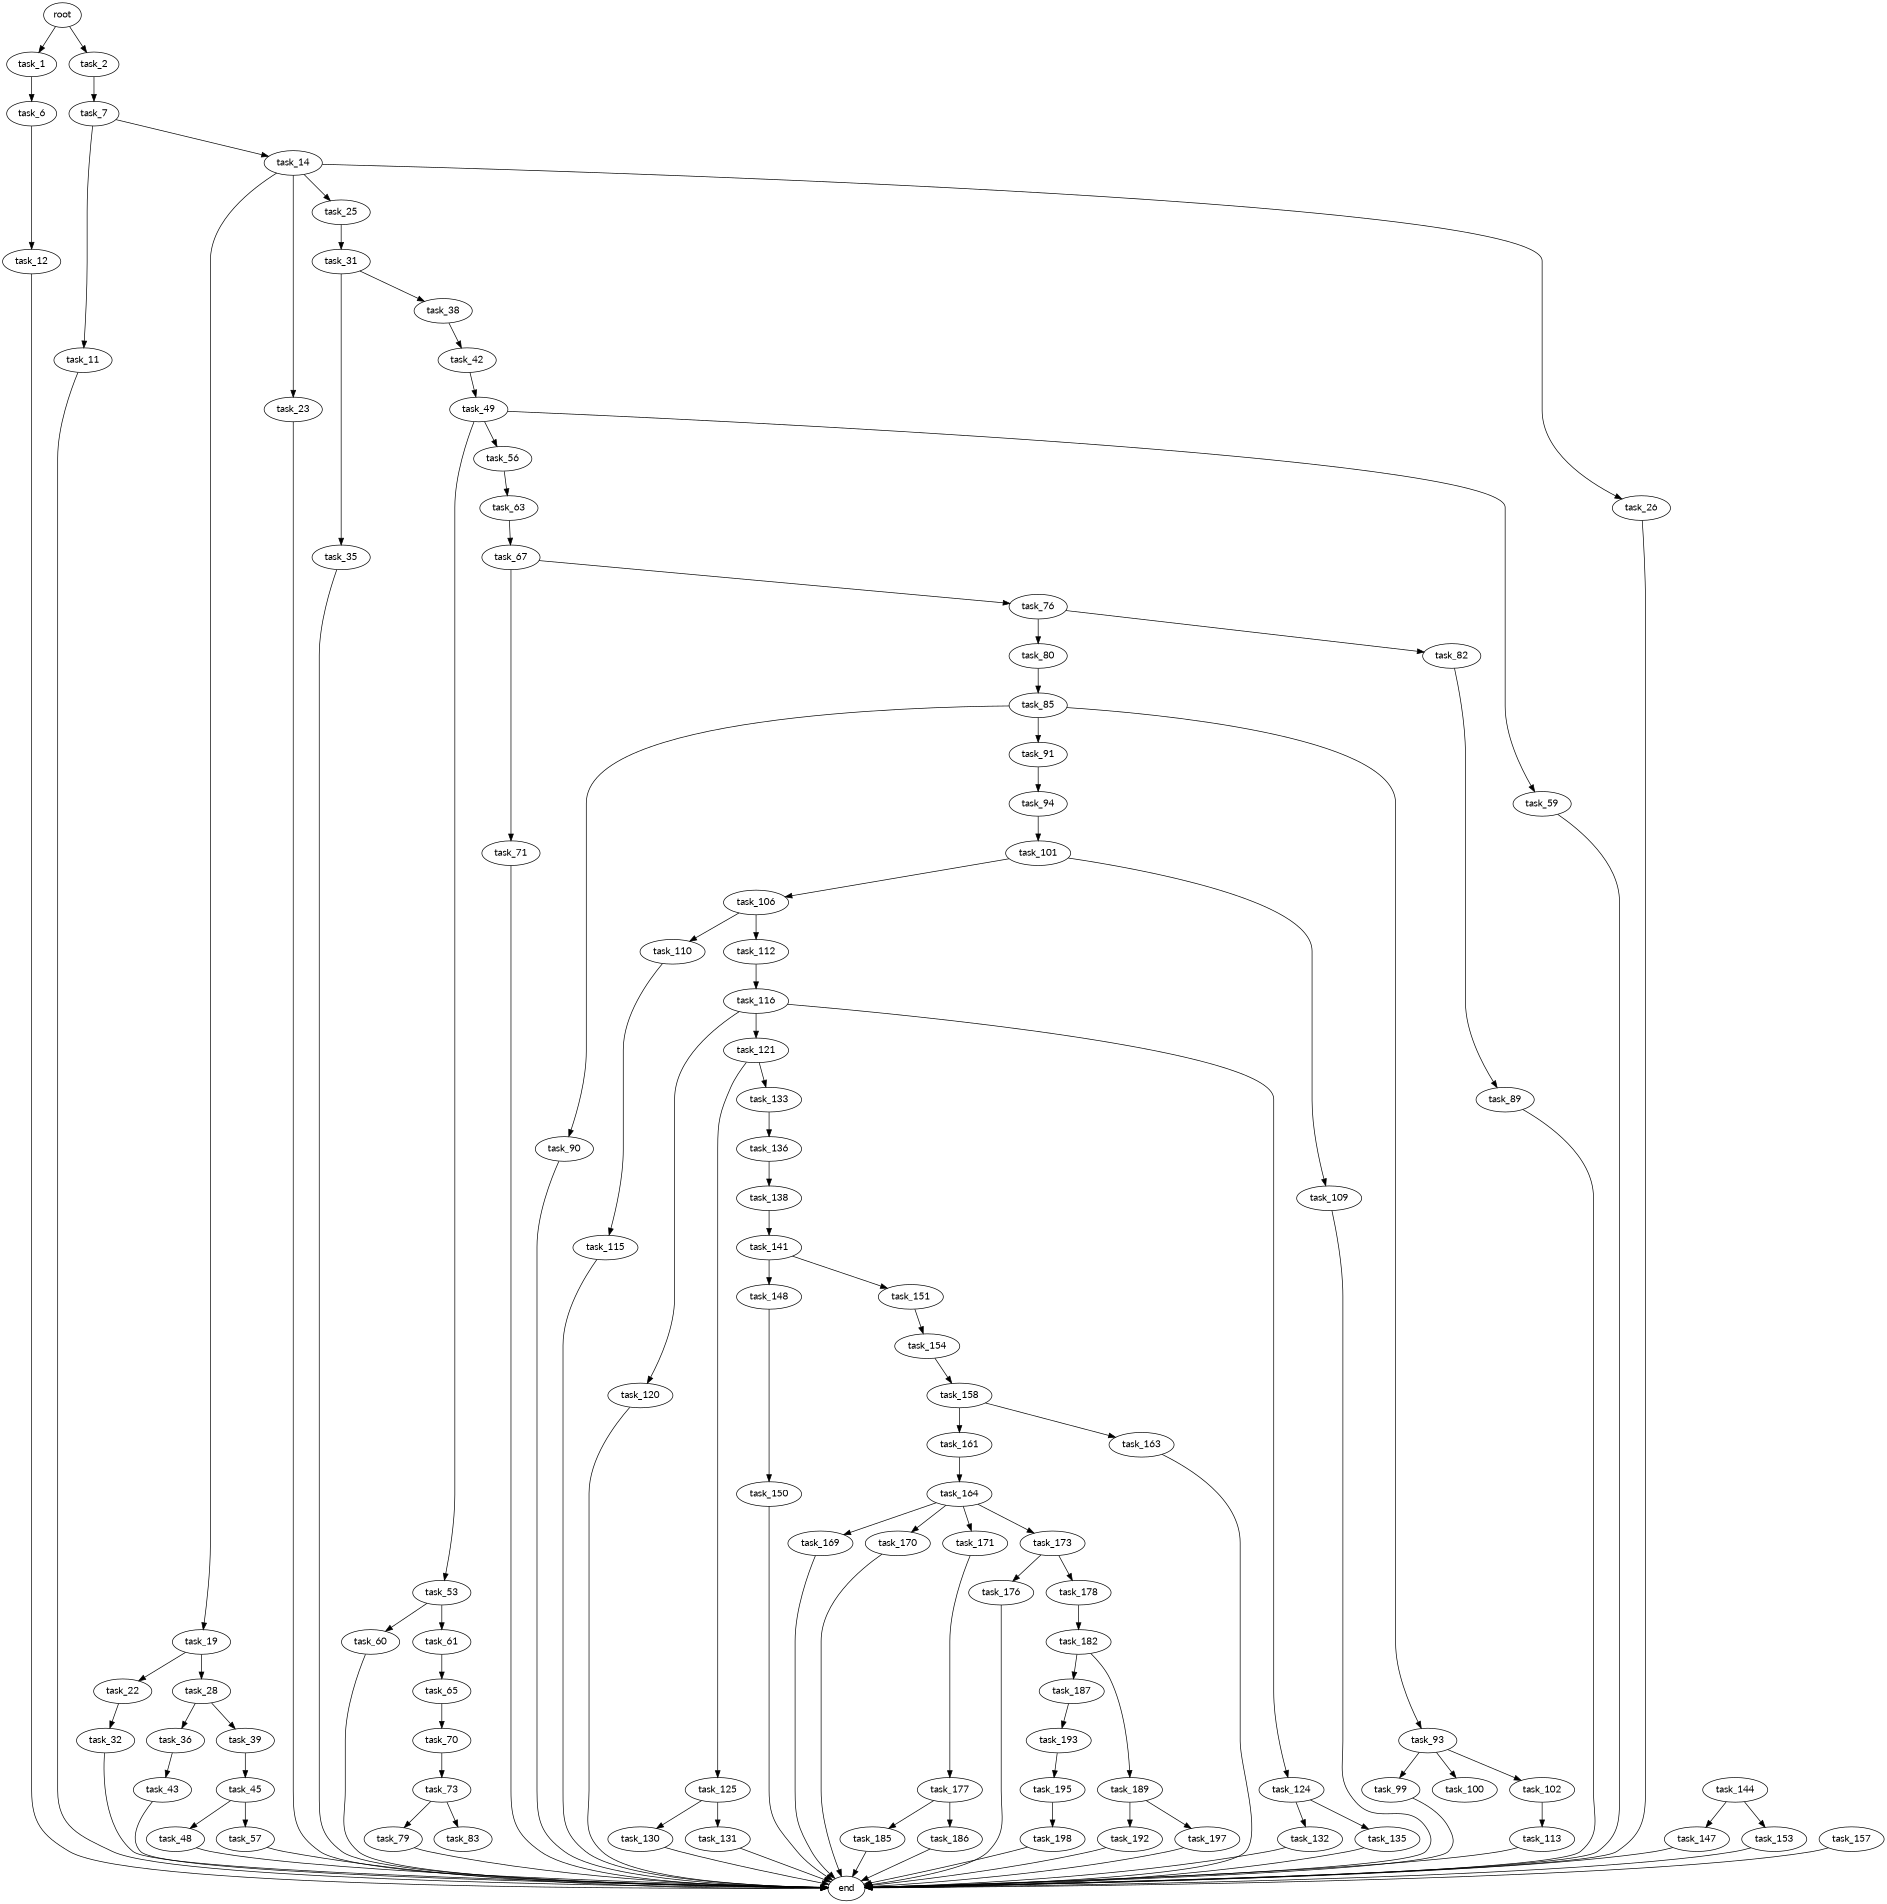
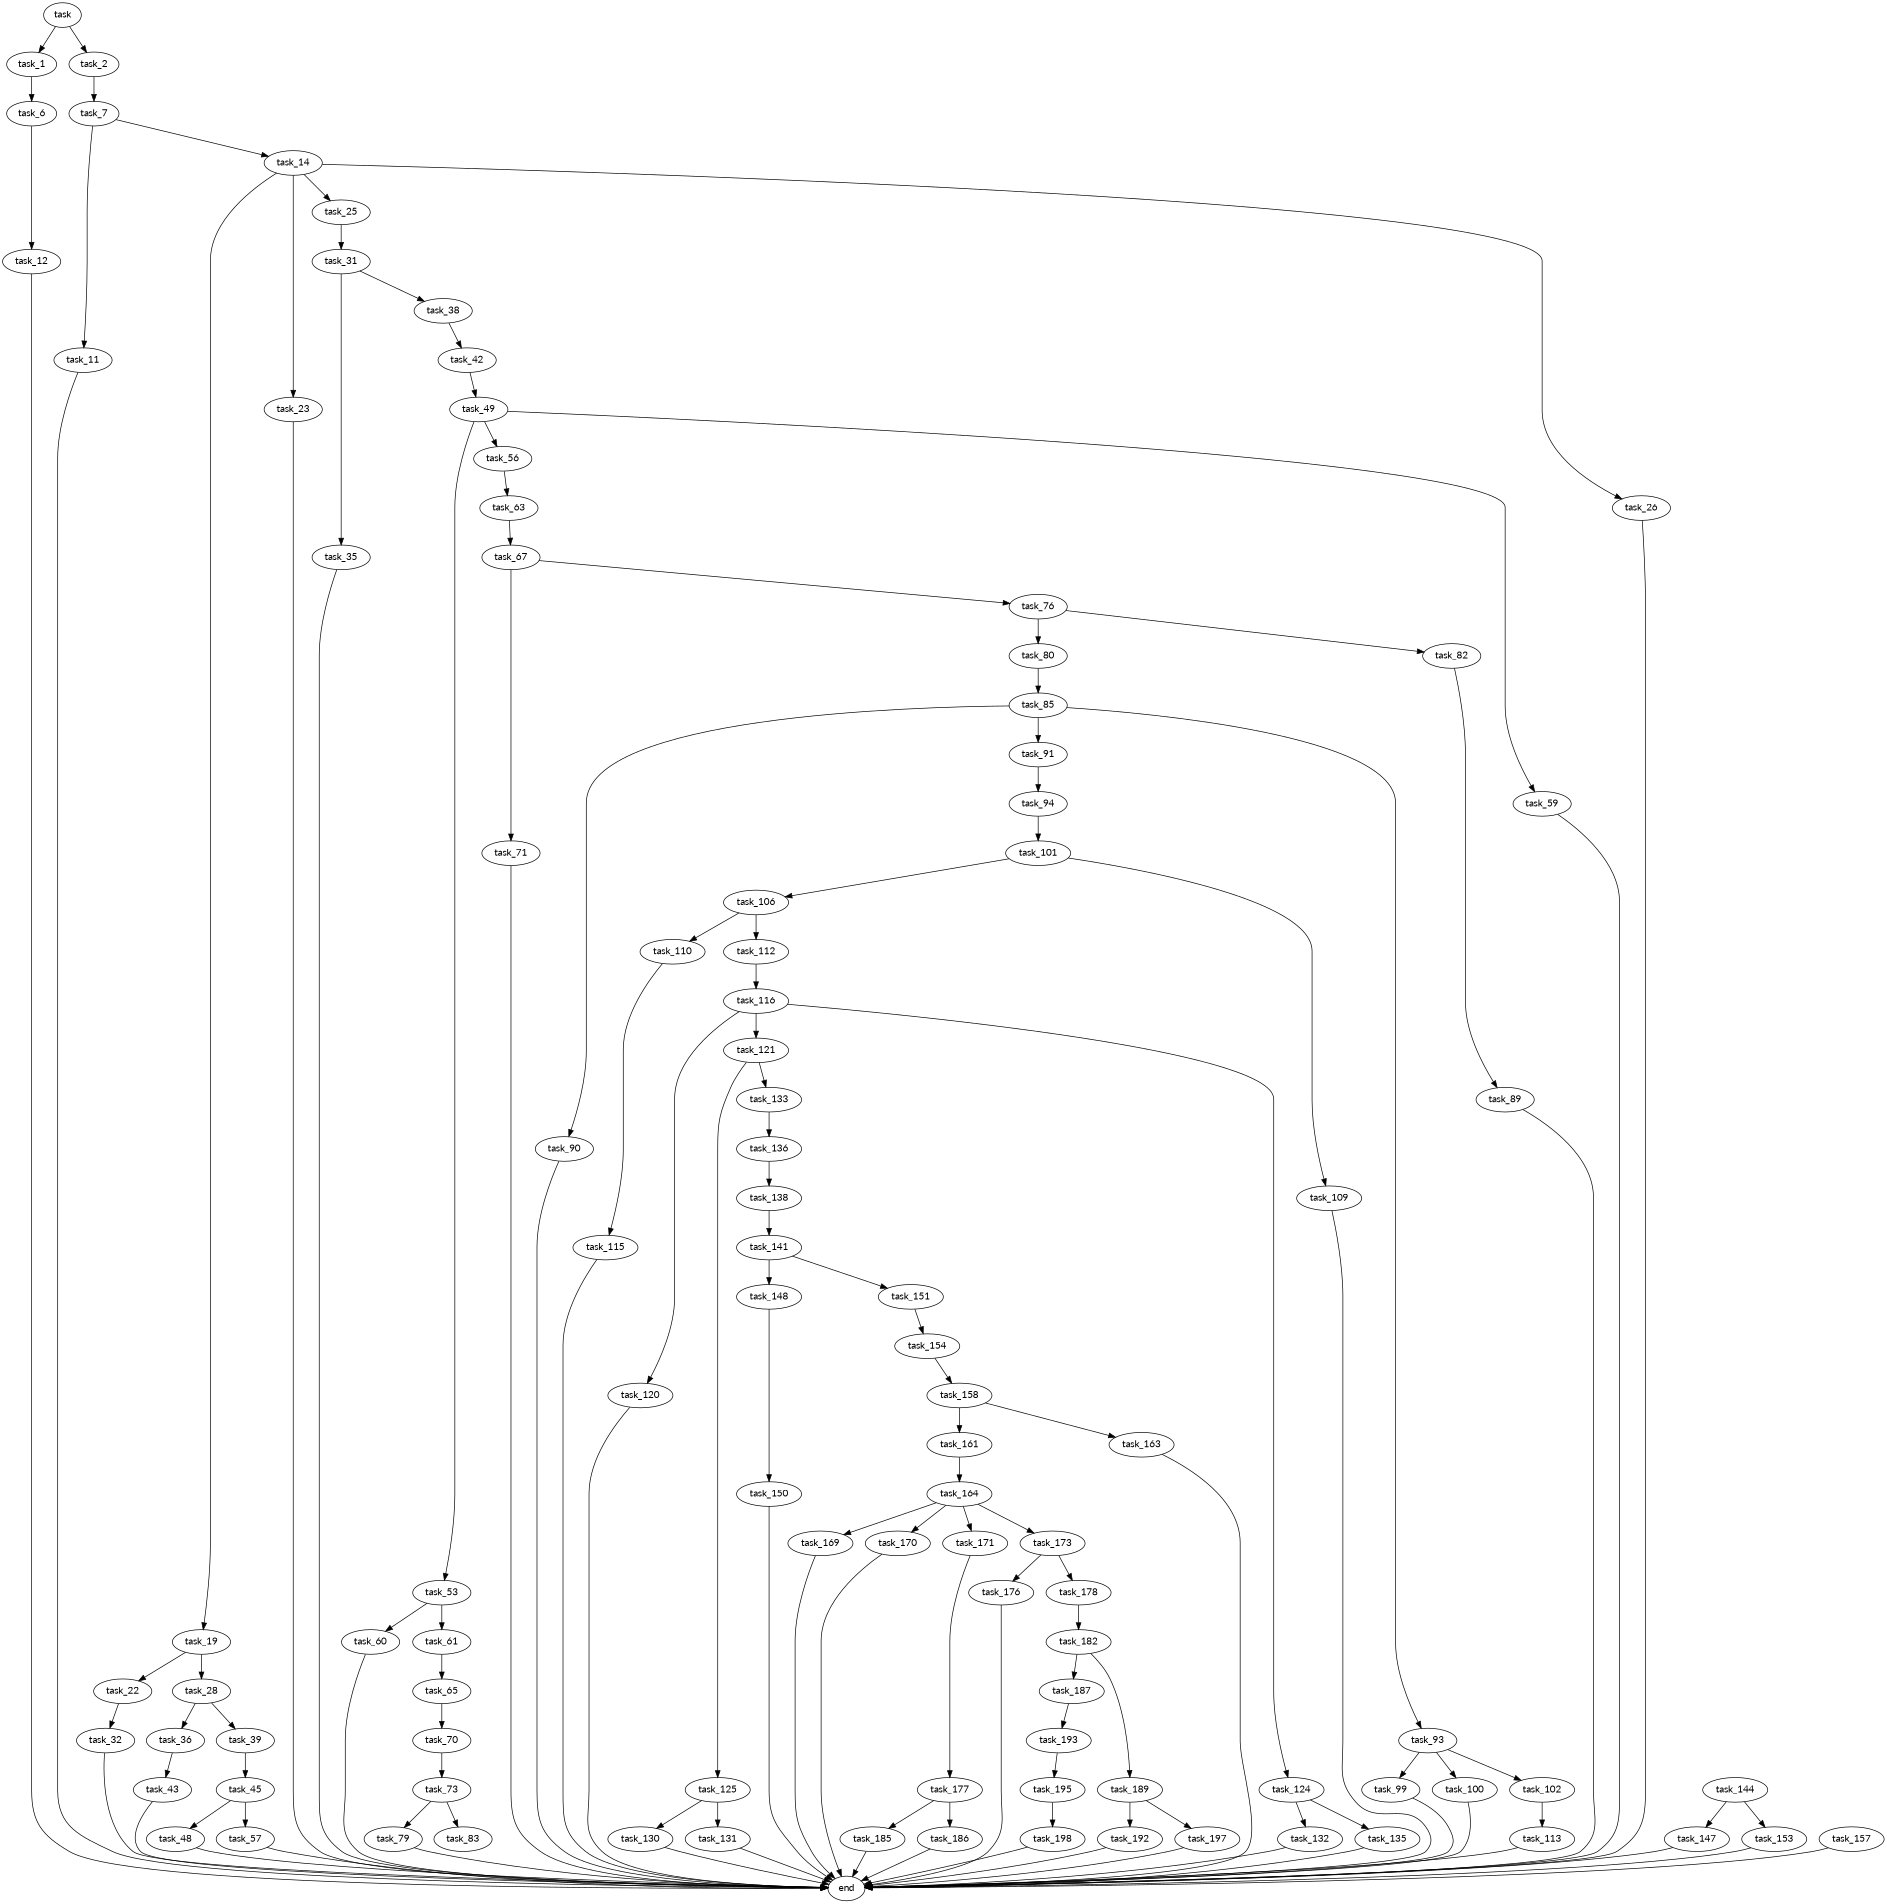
  digraph {
    fontname=Lato
    node [fontname=Lato]
    edge [fontname=Lato]
-   root
+   root [label=task]
    task_1
    task_2
    task_6
    task_7
    task_12
    task_11
    task_14
    end
    task_19
    task_23
    task_25
    task_26
    task_22
    task_28
    task_31
    task_32
    task_36
    task_39
    task_35
    task_38
    task_43
    task_45
    task_42
    task_49
    task_48
    task_57
    task_53
    task_56
    task_59
    task_60
    task_61
    task_63
    task_65
    task_67
    task_70
    task_71
    task_76
    task_73
    task_80
    task_82
    task_79
    task_83
    task_85
    task_89
    task_90
    task_91
    task_93
    task_94
    task_99
    task_100
    task_102
    task_101
    task_113
    task_106
    task_109
    task_110
    task_112
    task_115
    task_116
    task_120
    task_121
    task_124
    task_125
    task_133
    task_132
    task_135
    task_130
    task_131
    task_136
    task_138
    task_141
    task_148
    task_151
    task_144
    task_147
    task_153
    task_150
    task_154
    task_158
    task_157
    task_161
    task_163
    task_164
    task_169
    task_170
    task_171
    task_173
    task_177
    task_176
    task_178
    task_185
    task_186
    task_182
    task_187
    task_189
    task_193
    task_192
    task_197
    task_195
    task_198
    root -> task_1
    root -> task_2
    task_1 -> task_6
    task_2 -> task_7
    task_6 -> task_12
    task_7 -> task_11
    task_7 -> task_14
    task_12 -> end
    task_11 -> end
    task_14 -> task_19
    task_14 -> task_23
    task_14 -> task_25
    task_14 -> task_26
    task_19 -> task_22
    task_19 -> task_28
    task_23 -> end
    task_25 -> task_31
    task_26 -> end
    task_22 -> task_32
    task_28 -> task_36
    task_28 -> task_39
    task_31 -> task_35
    task_31 -> task_38
    task_32 -> end
    task_36 -> task_43
    task_39 -> task_45
    task_35 -> end
    task_38 -> task_42
    task_43 -> end
    task_45 -> task_48
    task_45 -> task_57
    task_42 -> task_49
    task_49 -> task_53
    task_49 -> task_56
    task_49 -> task_59
    task_48 -> end
    task_57 -> end
    task_53 -> task_60
    task_53 -> task_61
    task_56 -> task_63
    task_59 -> end
    task_60 -> end
    task_61 -> task_65
    task_63 -> task_67
    task_65 -> task_70
    task_67 -> task_71
    task_67 -> task_76
    task_70 -> task_73
    task_71 -> end
    task_76 -> task_80
    task_76 -> task_82
    task_73 -> task_79
    task_73 -> task_83
    task_80 -> task_85
    task_82 -> task_89
    task_79 -> end
    task_85 -> task_90
    task_85 -> task_91
    task_85 -> task_93
    task_89 -> end
    task_90 -> end
    task_91 -> task_94
    task_93 -> task_99
    task_93 -> task_100
    task_93 -> task_102
    task_94 -> task_101
    task_99 -> end
+   task_100 -> end
    task_102 -> task_113
    task_101 -> task_106
    task_101 -> task_109
    task_113 -> end
    task_106 -> task_110
    task_106 -> task_112
    task_109 -> end
    task_110 -> task_115
    task_112 -> task_116
    task_115 -> end
    task_116 -> task_120
    task_116 -> task_121
    task_116 -> task_124
    task_120 -> end
    task_121 -> task_125
    task_121 -> task_133
    task_124 -> task_132
    task_124 -> task_135
    task_125 -> task_130
    task_125 -> task_131
    task_133 -> task_136
    task_132 -> end
    task_135 -> end
    task_130 -> end
    task_131 -> end
    task_136 -> task_138
    task_138 -> task_141
    task_141 -> task_148
    task_141 -> task_151
    task_148 -> task_150
    task_151 -> task_154
    task_144 -> task_147
    task_144 -> task_153
    task_147 -> end
    task_153 -> end
    task_150 -> end
    task_154 -> task_158
    task_158 -> task_161
    task_158 -> task_163
    task_157 -> end
    task_161 -> task_164
    task_163 -> end
    task_164 -> task_169
    task_164 -> task_170
    task_164 -> task_171
    task_164 -> task_173
    task_169 -> end
    task_170 -> end
    task_171 -> task_177
    task_173 -> task_176
    task_173 -> task_178
    task_177 -> task_185
    task_177 -> task_186
    task_176 -> end
    task_178 -> task_182
    task_185 -> end
    task_186 -> end
    task_182 -> task_187
    task_182 -> task_189
    task_187 -> task_193
    task_189 -> task_192
    task_189 -> task_197
    task_193 -> task_195
    task_192 -> end
    task_197 -> end
    task_195 -> task_198
    task_198 -> end
  }
